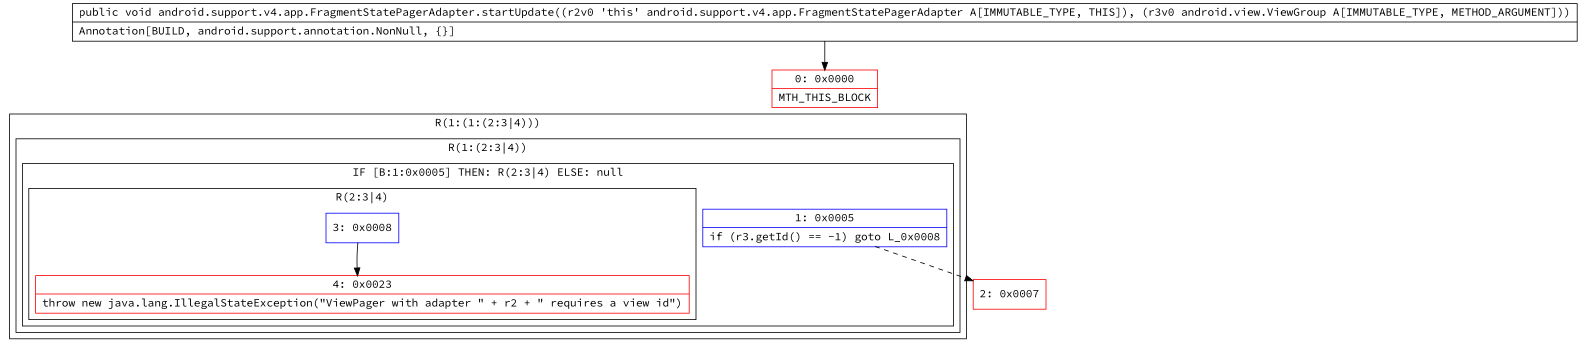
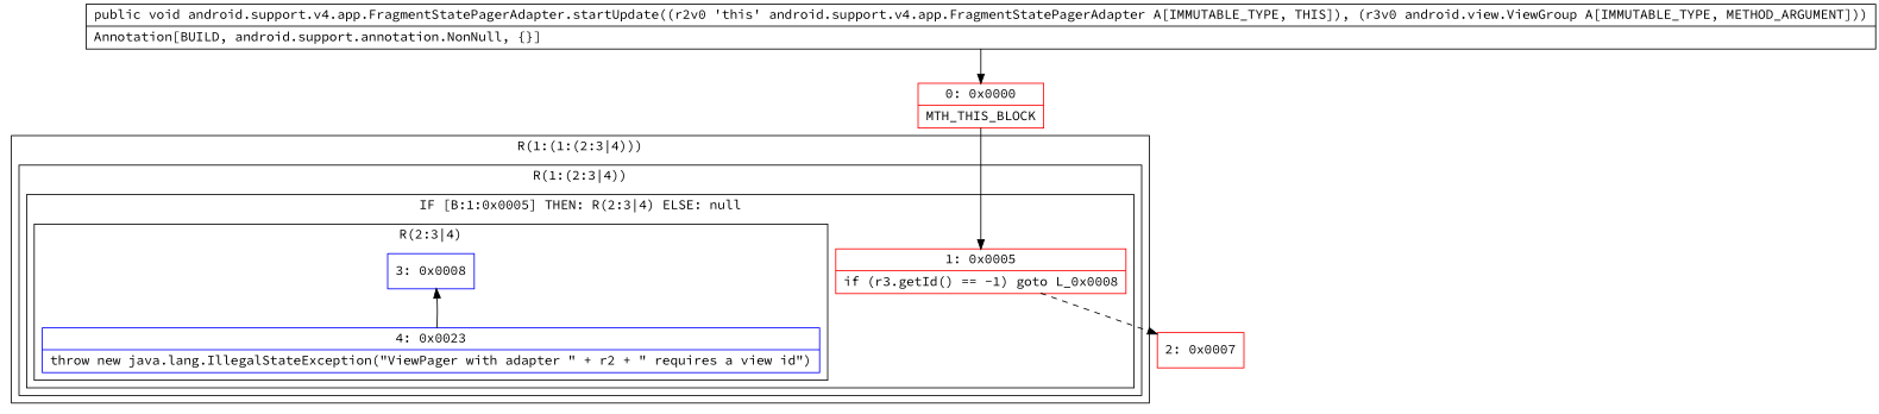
  digraph {
    fontname="Source Code Pro"
    node [color=blue fontname="Source Code Pro" shape=record]
    edge [fontname="Source Code Pro"]
    n1 [label="{3\:\ 0x0008}"]
-   n2 [color=red label="{4\:\ 0x0023|throw new java.lang.IllegalStateException(\"ViewPager with adapter \" + r2 + \" requires a view id\")\l}"]
-   n3 [label="{1\:\ 0x0005|if (r3.getId() == \-1) goto L_0x0008\l}"]
+   n2 [label="{4\:\ 0x0023|throw new java.lang.IllegalStateException(\"ViewPager with adapter \" + r2 + \" requires a view id\")\l}"]
+   n3 [color=red label="{1\:\ 0x0005|if (r3.getId() == \-1) goto L_0x0008\l}"]
    n4 [color=red label="{2\:\ 0x0007}"]
    n5 [color=red label="{0\:\ 0x0000|MTH_THIS_BLOCK\l}"]
    n6 [label="{public void android.support.v4.app.FragmentStatePagerAdapter.startUpdate((r2v0 'this' android.support.v4.app.FragmentStatePagerAdapter A[IMMUTABLE_TYPE, THIS]), (r3v0 android.view.ViewGroup A[IMMUTABLE_TYPE, METHOD_ARGUMENT]))  | Annotation[BUILD, android.support.annotation.NonNull, \{\}]\l}" color=""]
    subgraph cluster_1 {
      label="R(1:(1:(2:3|4)))"
      subgraph cluster_2 {
        label="R(1:(2:3|4))"
        subgraph cluster_3 {
          label="IF [B:1:0x0005] THEN: R(2:3|4) ELSE: null"
          n3
          subgraph cluster_4 {
            label="R(2:3|4)"
            n1
            n2
          }
        }
      }
    }
-   n1 -> n2
+   n2 -> n1
    n3 -> n4 [style=dashed]
+   n5 -> n3
    n6 -> n5
  }
